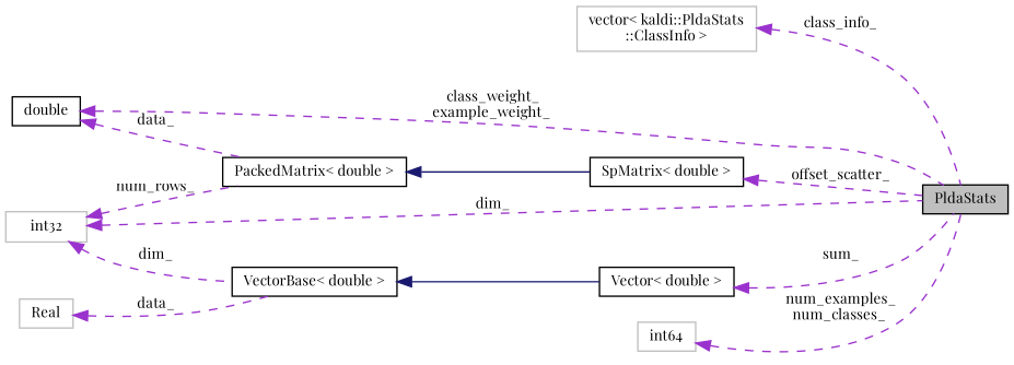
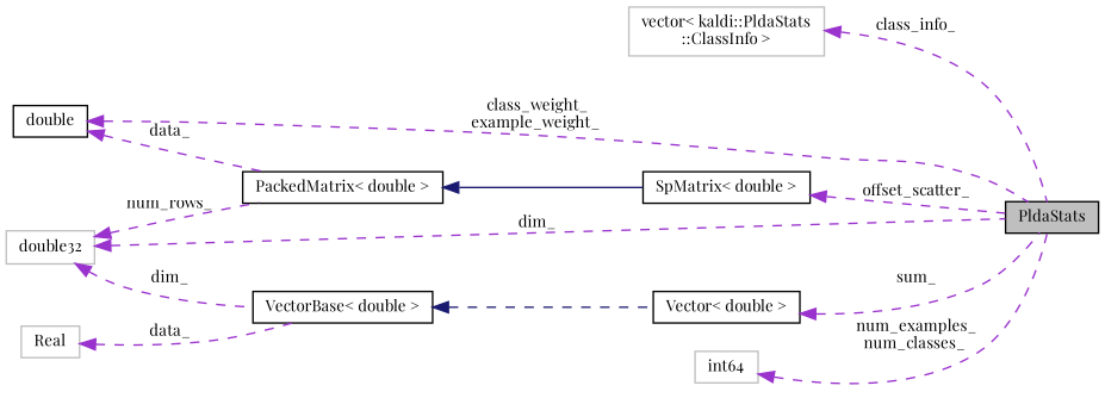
  digraph {
    fontname="Playfair Display"
    rankdir=LR
    node [color=black fillcolor=white fontname="Playfair Display" fontsize=10 shape=record style=filled]
    edge [color=darkorchid3 dir=back fontname="Playfair Display" fontsize=10 labelfontname=Helvetica labelfontsize=10 style=dashed]
    n1 [fillcolor=grey75 fontcolor=black height=0.2 label=PldaStats width=0.4]
    n2 [color=grey75 height=0.2 label="vector\< kaldi::PldaStats\l::ClassInfo \>" width=0.4]
    n3 [height=0.2 label=double width=0.4]
    n4 [height=0.2 label="PackedMatrix\< double \>" width=0.4]
    n5 [height=0.2 label="SpMatrix\< double \>" width=0.4]
-   n6 [color=grey75 height=0.2 label=int32 width=0.4]
+   n6 [color=grey75 height=0.2 label=double32 width=0.4]
    n7 [height=0.2 label="VectorBase\< double \>" width=0.4]
    n8 [height=0.2 label="Vector\< double \>" width=0.4]
    n9 [color=grey75 height=0.2 label=int64 width=0.4]
    n10 [color=grey75 height=0.2 label=Real width=0.4]
    n2 -> n1 [label=" class_info_"]
    n3 -> n1 [label=" class_weight_\nexample_weight_"]
    n3 -> n4 [label=" data_"]
    n4 -> n5 [color=midnightblue style=solid]
    n5 -> n1 [label=" offset_scatter_"]
    n6 -> n1 [label=" dim_"]
    n6 -> n4 [label=" num_rows_"]
    n6 -> n7 [label=" dim_"]
-   n7 -> n8 [color=midnightblue style=solid]
+   n7 -> n8 [color=midnightblue]
    n8 -> n1 [label=" sum_"]
    n9 -> n1 [label=" num_examples_\nnum_classes_"]
    n10 -> n7 [label=" data_"]
  }
